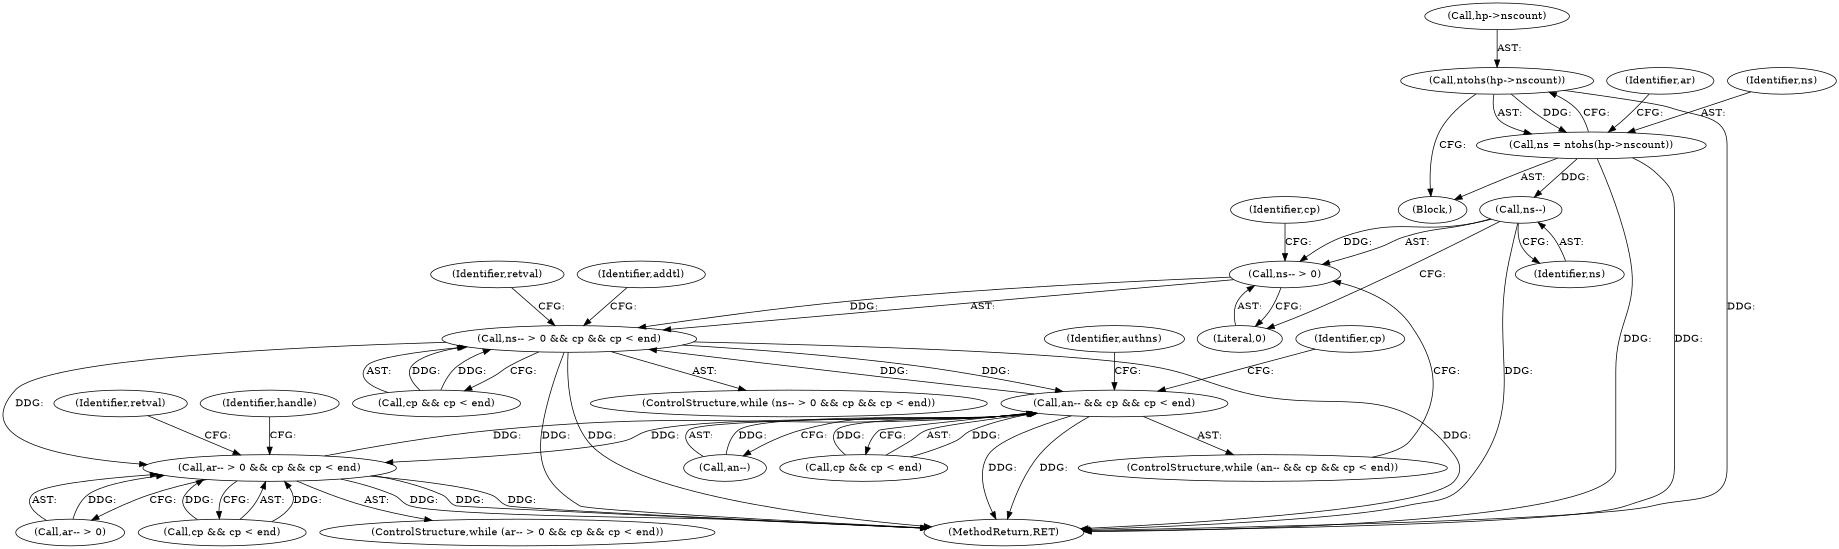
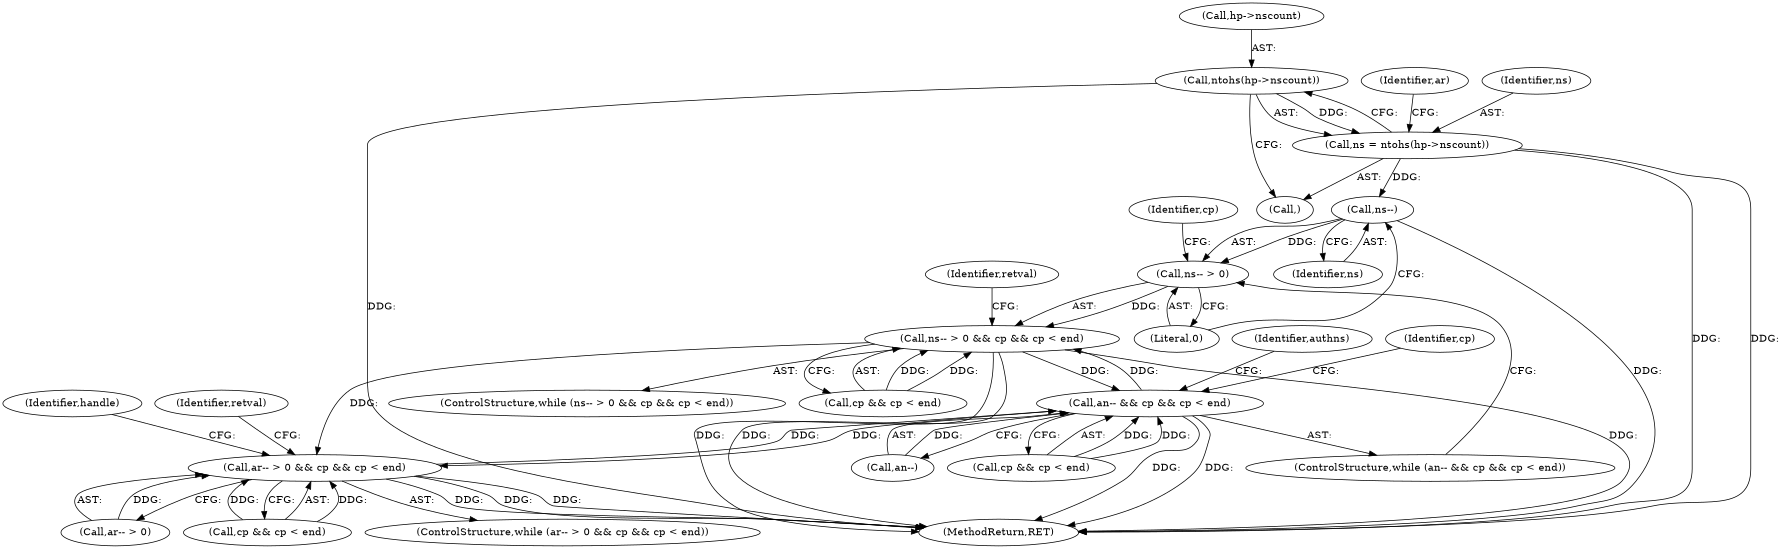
  digraph {
    n1 [label="(Call,ntohs(hp->nscount))"]
    n2 [label="(Call,ns = ntohs(hp->nscount))"]
    n3 [label="(MethodReturn,RET)"]
-   n4 [label="(Block,)"]
+   n4 [label="(Call,)"]
    n5 [label="(Call,ns--)"]
    n6 [label="(Call,hp->nscount)"]
    n7 [label="(Call,ns-- > 0)"]
    n8 [label="(Identifier,ns)"]
    n9 [label="(Call,ns-- > 0 && cp && cp < end)"]
    n10 [label="(Literal,0)"]
    n11 [label="(Call,an-- && cp && cp < end)"]
    n12 [label="(Call,ar-- > 0 && cp && cp < end)"]
    n13 [label="(ControlStructure,while (ns-- > 0 && cp && cp < end))"]
    n14 [label="(Call,cp && cp < end)"]
    n15 [label="(Call,an--)"]
    n16 [label="(ControlStructure,while (an-- && cp && cp < end))"]
    n17 [label="(Call,cp && cp < end)"]
    n18 [label="(ControlStructure,while (ar-- > 0 && cp && cp < end))"]
    n19 [label="(Call,ar-- > 0)"]
    n20 [label="(Call,cp && cp < end)"]
    n21 [label="(Identifier,authns)"]
    n22 [label="(Identifier,ar)"]
    n23 [label="(Identifier,ns)"]
    n24 [label="(Identifier,cp)"]
    n25 [label="(Identifier,cp)"]
-   n26 [label="(Identifier,addtl)"]
    n27 [label="(Identifier,retval)"]
    n28 [label="(Identifier,retval)"]
    n29 [label="(Identifier,handle)"]
    n1 -> n2 [label="AST: "]
    n1 -> n2 [label="DDG: "]
    n1 -> n3 [label="DDG: "]
    n1 -> n4 [label="CFG: "]
    n2 -> n1 [label="CFG: "]
    n2 -> n3 [label="DDG: "]
    n2 -> n3 [label="DDG: "]
    n2 -> n4 [label="AST: "]
    n2 -> n5 [label="DDG: "]
    n5 -> n3 [label="DDG: "]
    n5 -> n7 [label="AST: "]
    n5 -> n7 [label="DDG: "]
    n5 -> n8 [label="CFG: "]
    n6 -> n1 [label="AST: "]
    n7 -> n9 [label="AST: "]
    n7 -> n9 [label="DDG: "]
    n7 -> n10 [label="CFG: "]
    n8 -> n5 [label="AST: "]
    n9 -> n3 [label="DDG: "]
    n9 -> n3 [label="DDG: "]
    n9 -> n3 [label="DDG: "]
    n9 -> n11 [label="DDG: "]
    n9 -> n12 [label="DDG: "]
    n9 -> n13 [label="AST: "]
    n9 -> n14 [label="CFG: "]
-   n5 -> n10 [label="CFG: "]
+   n10 -> n5 [label="CFG: "]
    n10 -> n7 [label="AST: "]
    n11 -> n3 [label="DDG: "]
    n11 -> n3 [label="DDG: "]
    n11 -> n9 [label="DDG: "]
    n11 -> n12 [label="DDG: "]
    n11 -> n15 [label="CFG: "]
    n11 -> n16 [label="AST: "]
    n11 -> n17 [label="CFG: "]
    n12 -> n3 [label="DDG: "]
    n12 -> n3 [label="DDG: "]
    n12 -> n3 [label="DDG: "]
    n12 -> n11 [label="DDG: "]
    n12 -> n18 [label="AST: "]
    n12 -> n19 [label="CFG: "]
    n12 -> n20 [label="CFG: "]
    n14 -> n9 [label="AST: "]
    n14 -> n9 [label="DDG: "]
    n14 -> n9 [label="DDG: "]
    n15 -> n11 [label="AST: "]
    n15 -> n11 [label="DDG: "]
    n16 -> n7 [label="CFG: "]
    n17 -> n11 [label="AST: "]
    n17 -> n11 [label="DDG: "]
    n17 -> n11 [label="DDG: "]
    n19 -> n12 [label="AST: "]
    n19 -> n12 [label="DDG: "]
    n20 -> n12 [label="AST: "]
    n20 -> n12 [label="DDG: "]
    n20 -> n12 [label="DDG: "]
    n21 -> n11 [label="CFG: "]
    n22 -> n2 [label="CFG: "]
    n23 -> n2 [label="AST: "]
    n24 -> n11 [label="CFG: "]
    n25 -> n7 [label="CFG: "]
-   n26 -> n9 [label="CFG: "]
    n27 -> n12 [label="CFG: "]
    n28 -> n9 [label="CFG: "]
    n29 -> n12 [label="CFG: "]
  }
